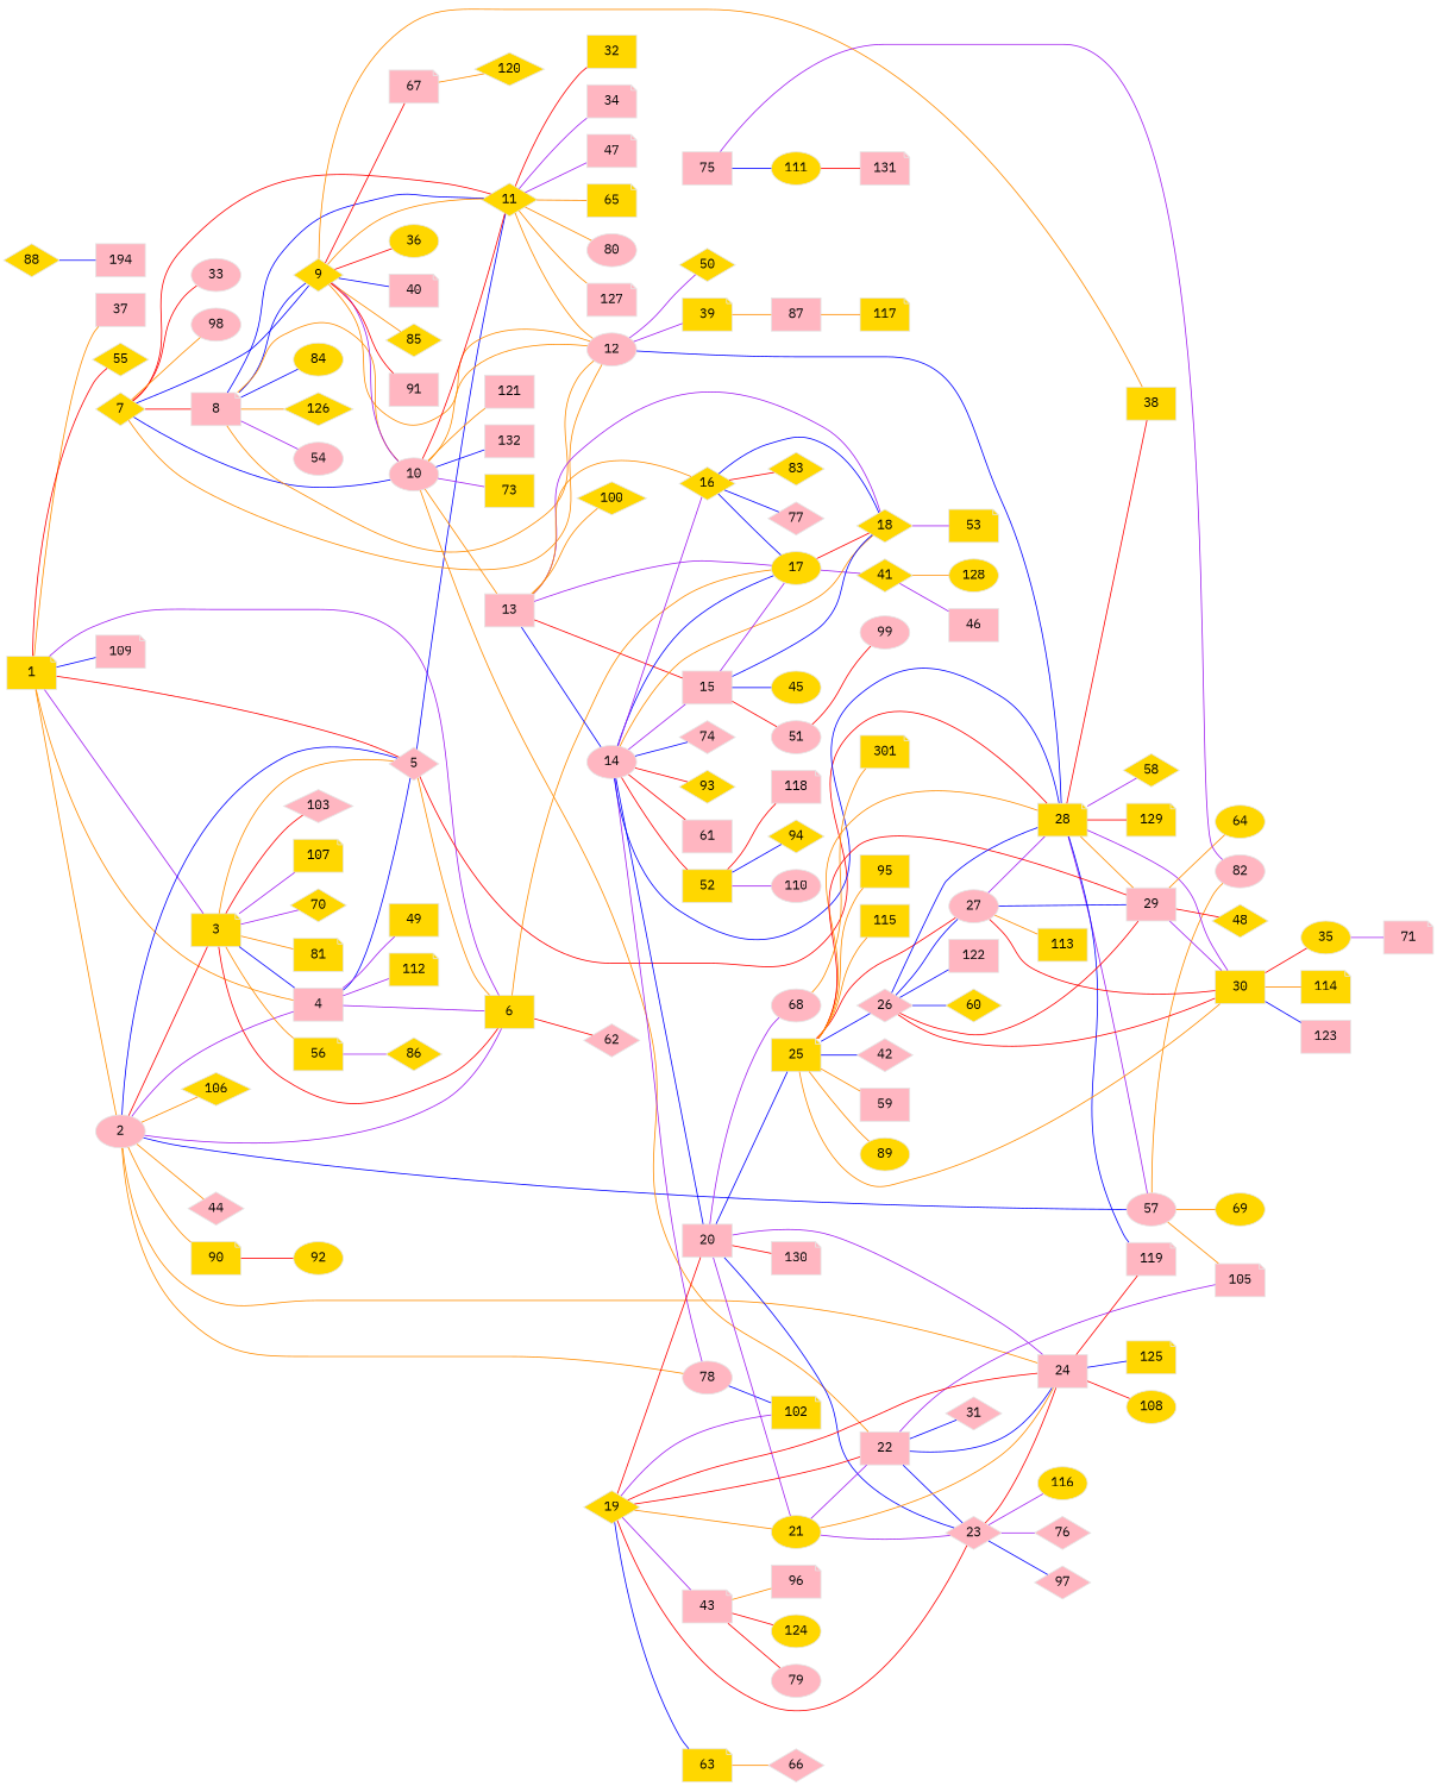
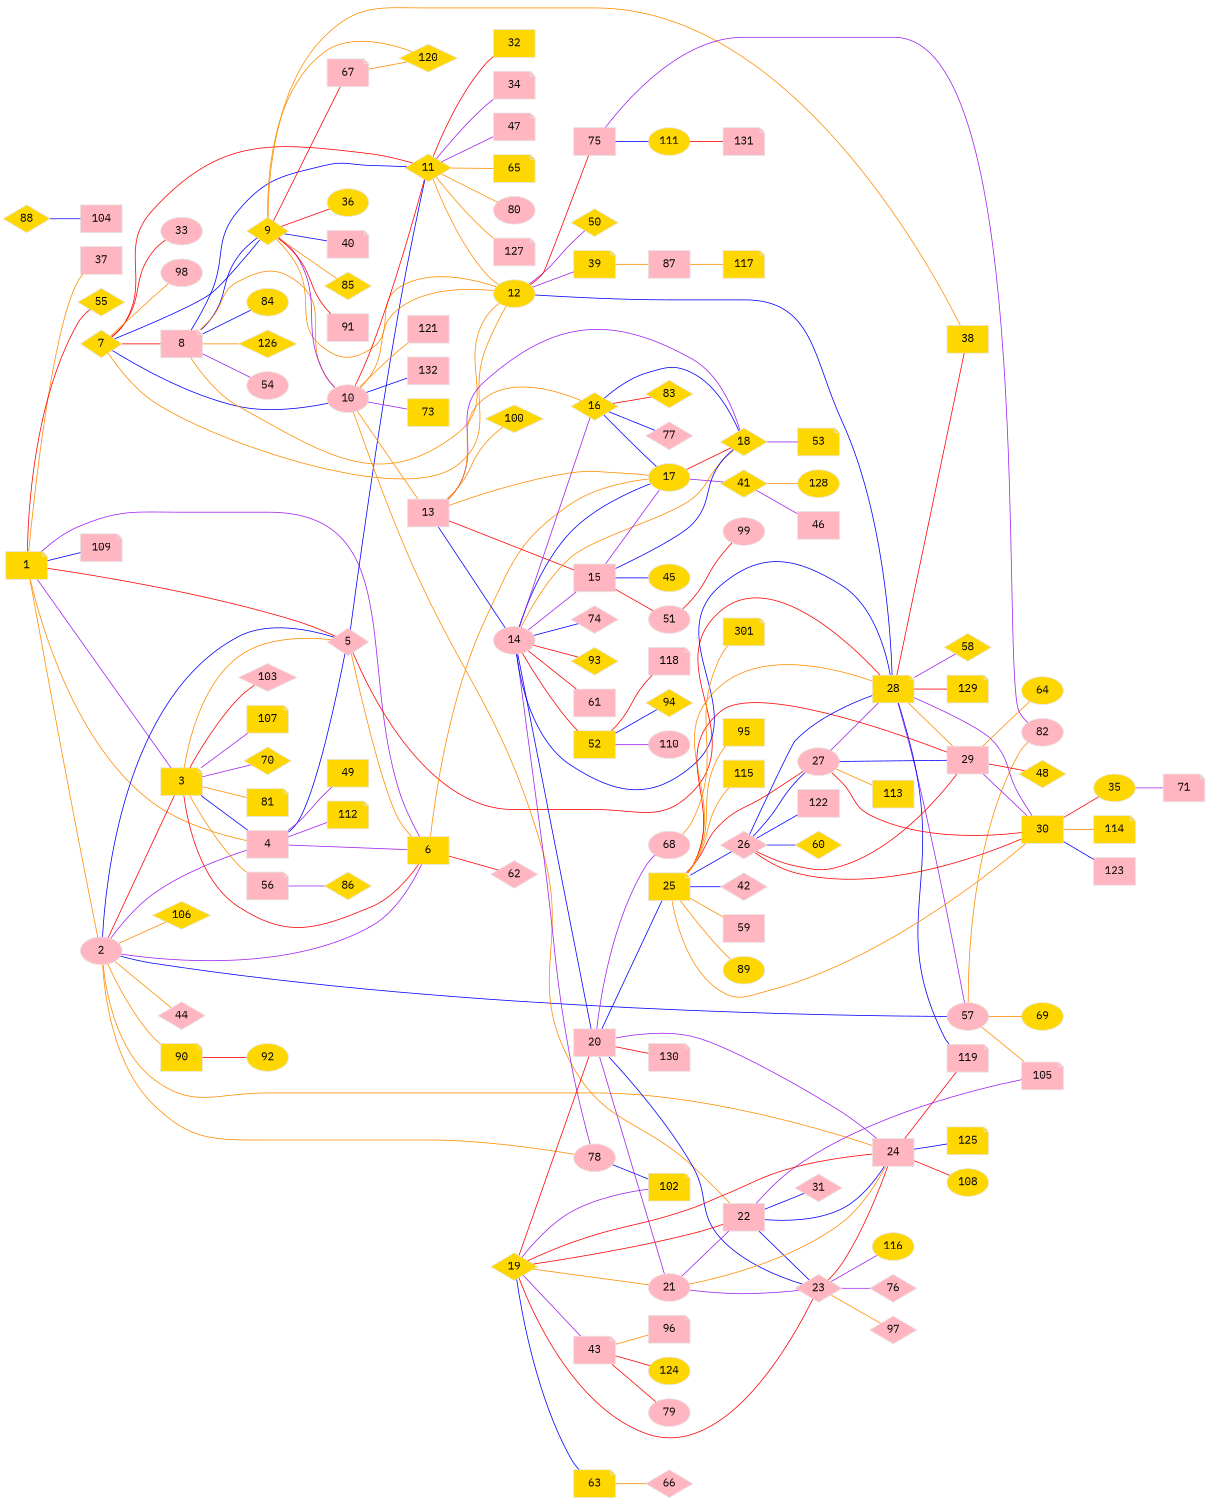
  graph {
    fontname="IBM Plex Mono"
    rankdir=LR
    node [color=gray90 fillcolor=gold fontname="IBM Plex Mono" shape=diamond style=filled]
    edge [color=darkorange fontname="IBM Plex Mono"]
    1 [shape=note]
    2 [fillcolor=lightpink shape=ellipse]
    3 [shape=note]
    4 [fillcolor=lightpink shape=box]
    5 [fillcolor=lightpink]
    6 [shape=box]
    37 [fillcolor=lightpink shape=box]
    55
    109 [fillcolor=lightpink shape=note]
    24 [fillcolor=lightpink shape=box]
    44 [fillcolor=lightpink]
    57 [fillcolor=lightpink shape=ellipse]
    78 [fillcolor=lightpink shape=ellipse]
    90 [shape=note]
    106
-   56 [shape=note]
+   56 [fillcolor=lightpink shape=note]
    70
    81 [shape=note]
    103 [fillcolor=lightpink]
    107 [shape=note]
    49 [shape=box]
    112 [shape=note]
    11
    28 [shape=note]
    17 [shape=ellipse]
    62 [fillcolor=lightpink]
    108 [shape=ellipse]
    119 [fillcolor=lightpink shape=note]
    125 [shape=note]
    105 [fillcolor=lightpink shape=note]
    69 [shape=ellipse]
    82 [fillcolor=lightpink shape=ellipse]
    102 [shape=note]
    92 [shape=ellipse]
    86
-   12 [fillcolor=lightpink shape=ellipse]
+   12 [shape=ellipse]
    32 [shape=box]
    34 [fillcolor=lightpink shape=note]
    47 [fillcolor=lightpink shape=note]
    65 [shape=note]
    80 [fillcolor=lightpink shape=ellipse]
    127 [fillcolor=lightpink shape=note]
    38 [shape=box]
    29 [fillcolor=lightpink shape=box]
    30 [shape=box]
    58
    129 [shape=note]
    18
    41
    7
    8 [fillcolor=lightpink shape=note]
    9
    10 [fillcolor=lightpink shape=ellipse]
    33 [fillcolor=lightpink shape=ellipse]
    98 [fillcolor=lightpink shape=ellipse]
    54 [fillcolor=lightpink shape=ellipse]
    84 [shape=ellipse]
    126
    36 [shape=ellipse]
    40 [fillcolor=lightpink shape=note]
    67 [fillcolor=lightpink shape=note]
    85
    91 [fillcolor=lightpink shape=box]
    13 [fillcolor=lightpink shape=box]
    22 [fillcolor=lightpink shape=box]
    73 [shape=box]
    121 [fillcolor=lightpink shape=box]
    132 [fillcolor=lightpink shape=box]
    39 [shape=note]
    50
    75 [fillcolor=lightpink shape=box]
    120
    14 [fillcolor=lightpink shape=ellipse]
    15 [fillcolor=lightpink shape=box]
    16
    100
    23 [fillcolor=lightpink]
    31 [fillcolor=lightpink]
    87 [fillcolor=lightpink shape=box]
    111 [shape=ellipse]
    20 [fillcolor=lightpink shape=box]
    52 [shape=box]
    61 [fillcolor=lightpink shape=box]
    74 [fillcolor=lightpink]
    93
    45 [shape=ellipse]
    51 [fillcolor=lightpink shape=ellipse]
    77 [fillcolor=lightpink]
    83
    53 [shape=note]
-   21 [shape=ellipse]
+   21 [fillcolor=lightpink shape=ellipse]
    25 [shape=note]
    68 [fillcolor=lightpink shape=ellipse]
    130 [fillcolor=lightpink shape=note]
    94
    110 [fillcolor=lightpink shape=ellipse]
    118 [fillcolor=lightpink shape=note]
    99 [fillcolor=lightpink shape=ellipse]
    46 [fillcolor=lightpink shape=box]
    128 [shape=ellipse]
    19
    43 [fillcolor=lightpink shape=note]
    63 [shape=note]
    76 [fillcolor=lightpink]
    97 [fillcolor=lightpink]
    116 [shape=ellipse]
    79 [fillcolor=lightpink shape=ellipse]
    96 [fillcolor=lightpink shape=note]
    124 [shape=ellipse]
    66 [fillcolor=lightpink]
    26 [fillcolor=lightpink]
    27 [fillcolor=lightpink shape=ellipse]
    42 [fillcolor=lightpink]
    59 [fillcolor=lightpink shape=box]
    89 [shape=ellipse]
    95 [shape=box]
    115 [shape=box]
    n118 [label=301 shape=note]
-   104 [fillcolor=lightpink shape=box label=194]
+   104 [fillcolor=lightpink shape=box]
    88
    60
    122 [fillcolor=lightpink shape=box]
    113 [shape=box]
    48
    64 [shape=ellipse]
    35 [shape=ellipse]
    114 [shape=note]
    123 [fillcolor=lightpink shape=box]
    71 [fillcolor=lightpink shape=note]
    117 [shape=note]
    131 [fillcolor=lightpink shape=note]
    1 -- 2
    1 -- 3 [color=purple]
    1 -- 4
    1 -- 5 [color=red]
    1 -- 6 [color=purple]
    1 -- 37
    1 -- 55 [color=red]
    1 -- 109 [color=blue]
    2 -- 3 [color=red]
    2 -- 4 [color=purple]
    2 -- 5 [color=blue]
    2 -- 6 [color=purple]
    2 -- 24
    2 -- 44
    2 -- 57 [color=blue]
    2 -- 78
    2 -- 90
    2 -- 106
    3 -- 4 [color=blue]
    3 -- 5
    3 -- 6 [color=red]
    3 -- 56
    3 -- 70 [color=purple]
    3 -- 81
    3 -- 103 [color=red]
    3 -- 107 [color=purple]
    4 -- 5 [color=blue]
    4 -- 6 [color=purple]
    4 -- 49 [color=purple]
    4 -- 112 [color=purple]
    5 -- 6
    5 -- 11 [color=blue]
    5 -- 28 [color=red]
    6 -- 17
    6 -- 62 [color=red]
    24 -- 108 [color=red]
    24 -- 119 [color=red]
    24 -- 125 [color=blue]
    57 -- 105
    57 -- 69
    57 -- 82
    78 -- 102 [color=blue]
    90 -- 92 [color=red]
    56 -- 86 [color=purple]
    11 -- 12
    11 -- 32 [color=red]
    11 -- 34 [color=purple]
    11 -- 47 [color=purple]
    11 -- 65
    11 -- 80
    11 -- 127
    28 -- 57 [color=purple]
    28 -- 119 [color=blue]
    28 -- 38 [color=red]
    28 -- 29
    28 -- 30 [color=purple]
    28 -- 58 [color=purple]
    28 -- 129 [color=red]
    17 -- 18 [color=red]
    17 -- 41 [color=purple]
    12 -- 28 [color=blue]
    12 -- 39 [color=purple]
    12 -- 50 [color=purple]
+   12 -- 75 [color=red]
    29 -- 30 [color=purple]
    29 -- 48 [color=red]
    29 -- 64
    30 -- 35 [color=red]
    30 -- 114
    30 -- 123 [color=blue]
    18 -- 53 [color=purple]
    41 -- 46 [color=purple]
    41 -- 128
    7 -- 11 [color=red]
    7 -- 12
    7 -- 8 [color=red]
    7 -- 9 [color=blue]
    7 -- 10 [color=blue]
    7 -- 33 [color=red]
    7 -- 98
    8 -- 11 [color=blue]
    8 -- 12
    8 -- 9 [color=blue]
    8 -- 10
    8 -- 54 [color=purple]
    8 -- 84 [color=blue]
    8 -- 126
-   9 -- 11
+   9 -- 120
    9 -- 12
    9 -- 38
    9 -- 10 [color=purple]
    9 -- 36 [color=red]
    9 -- 40 [color=blue]
    9 -- 67 [color=red]
    9 -- 85
    9 -- 91 [color=red]
    10 -- 11 [color=red]
    10 -- 12
    10 -- 13
    10 -- 22
    10 -- 73 [color=purple]
    10 -- 121
    10 -- 132 [color=blue]
    67 -- 120
-   13 -- 17 [color=purple]
+   13 -- 17
    13 -- 18 [color=purple]
    13 -- 14 [color=blue]
    13 -- 15 [color=red]
    13 -- 16
    13 -- 100
    22 -- 24 [color=blue]
    22 -- 105 [color=purple]
    22 -- 23 [color=blue]
    22 -- 31 [color=blue]
    39 -- 87
    75 -- 82 [color=purple]
    75 -- 111 [color=blue]
    14 -- 78 [color=purple]
    14 -- 28 [color=blue]
    14 -- 17 [color=blue]
    14 -- 18
    14 -- 15 [color=purple]
    14 -- 16 [color=purple]
    14 -- 20 [color=blue]
    14 -- 52 [color=red]
    14 -- 61 [color=red]
    14 -- 74 [color=blue]
    14 -- 93 [color=red]
    15 -- 17 [color=purple]
    15 -- 18 [color=blue]
    15 -- 45 [color=blue]
    15 -- 51 [color=red]
    16 -- 17 [color=blue]
    16 -- 18 [color=blue]
    16 -- 77 [color=blue]
    16 -- 83 [color=red]
    23 -- 24 [color=red]
    23 -- 76 [color=purple]
-   23 -- 97 [color=blue]
+   23 -- 97
    23 -- 116 [color=purple]
    87 -- 117
    111 -- 131 [color=red]
    20 -- 24 [color=purple]
    20 -- 23 [color=blue]
    20 -- 21 [color=purple]
    20 -- 25 [color=blue]
    20 -- 68 [color=purple]
    20 -- 130 [color=red]
    52 -- 94 [color=blue]
    52 -- 110 [color=purple]
    52 -- 118 [color=red]
    51 -- 99 [color=red]
    21 -- 24
    21 -- 22 [color=purple]
    21 -- 23 [color=purple]
    25 -- 28
    25 -- 29 [color=red]
    25 -- 30
    25 -- 26 [color=blue]
    25 -- 27 [color=red]
    25 -- 42 [color=blue]
    25 -- 59
    25 -- 89
    25 -- 95
    25 -- 115
    68 -- n118
    19 -- 24 [color=red]
    19 -- 102 [color=purple]
    19 -- 22 [color=red]
    19 -- 23 [color=red]
    19 -- 20 [color=red]
    19 -- 21
    19 -- 43 [color=purple]
    19 -- 63 [color=blue]
    43 -- 79 [color=red]
    43 -- 96
    43 -- 124 [color=red]
    63 -- 66
    26 -- 28 [color=blue]
    26 -- 29 [color=red]
    26 -- 30 [color=red]
    26 -- 27 [color=blue]
    26 -- 60 [color=blue]
    26 -- 122 [color=blue]
    27 -- 28 [color=purple]
    27 -- 29 [color=blue]
    27 -- 30 [color=red]
    27 -- 113
    88 -- 104 [color=blue]
    35 -- 71 [color=purple]
  }
